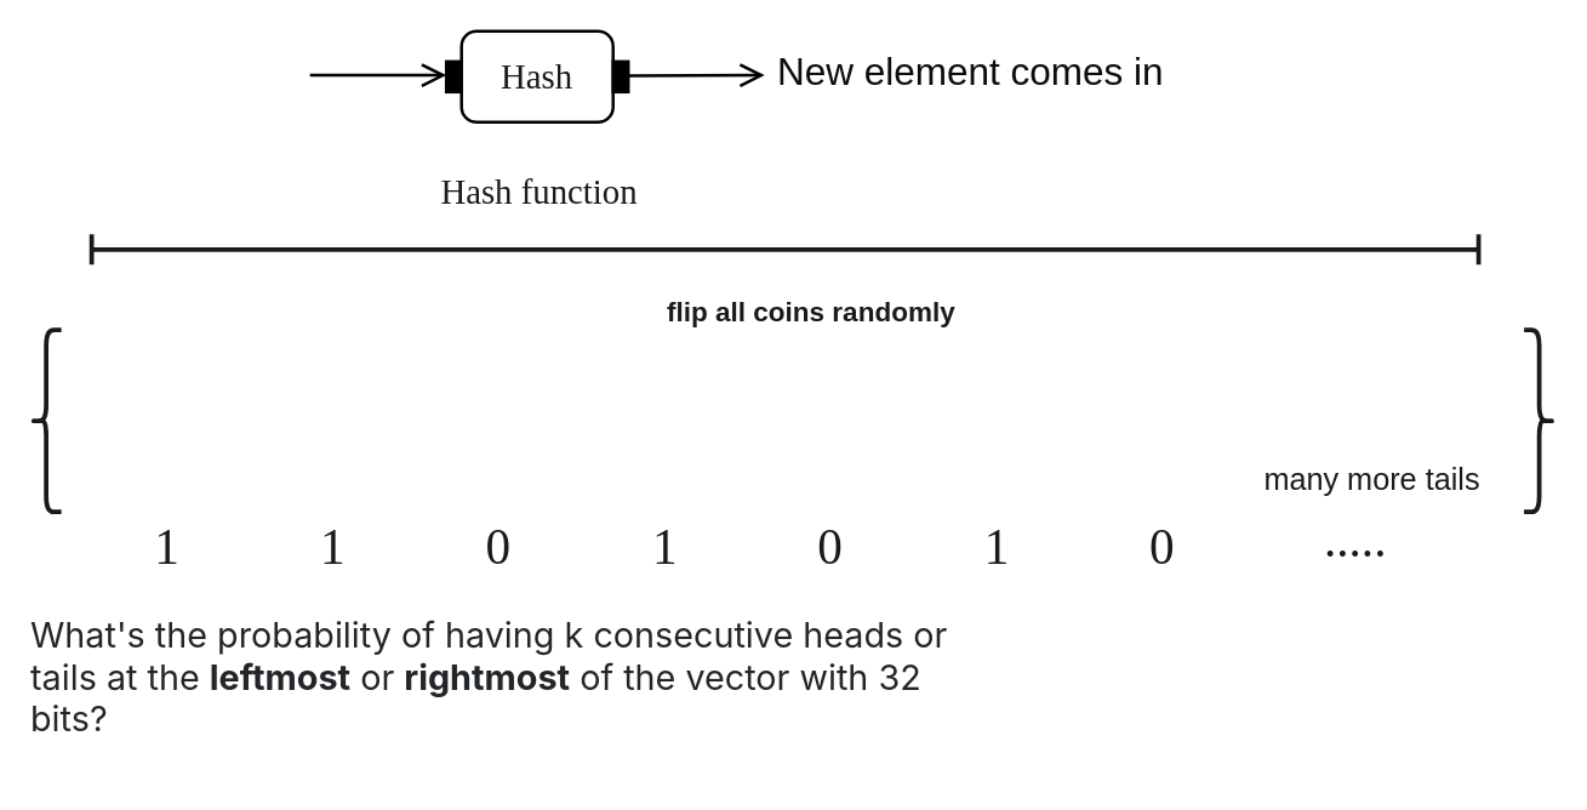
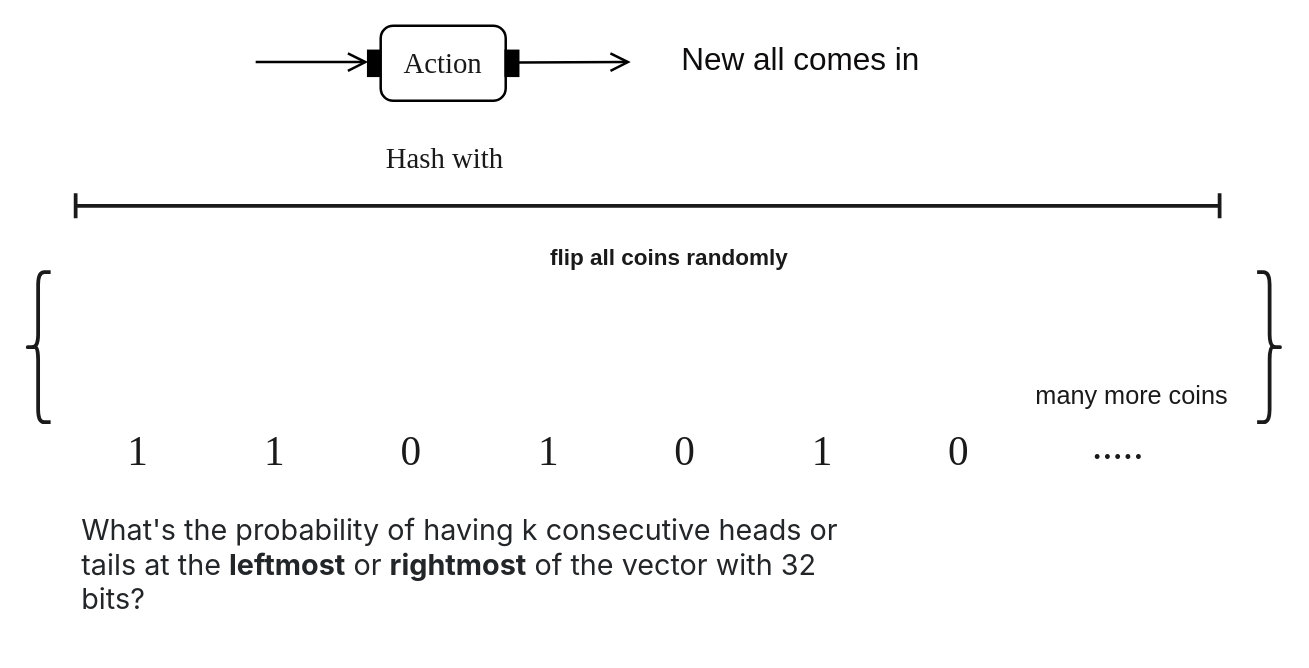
  <mxCell id="0" />
  <mxCell id="1" parent="0" />
  <mxCell id="2" value="" style="html=1;overflow=block;blockSpacing=1;whiteSpace=wrap;shape=image;fontSize=13;spacing=3.8;strokeColor=#000000;strokeOpacity=100;rotation=171.621;strokeWidth=0;image=https://images.lucid.app/images/e0dd4380-e700-4bb7-a999-46284ecd93cb/content;imageAspect=0;sketch=1;curveFitting=1;jiggle=2;" parent="1" vertex="1"><mxGeometry x="460" y="90" width="105" height="105" as="geometry" /></mxCell>
- <mxCell id="3" value="New element comes in" style="html=1;overflow=block;blockSpacing=1;whiteSpace=wrap;fontSize=25.2;fontColor=#0e0c0c;align=center;spacing=3.8;strokeOpacity=0;fillOpacity=0;rounded=1;absoluteArcSize=1;arcSize=12;fillColor=#ffffff;strokeWidth=1.5;sketch=1;curveFitting=1;jiggle=2;strokeColor=#000000;" vertex="1" parent="1"><mxGeometry x="490" y="20" width="300" height="53" as="geometry" /></mxCell>
+ <mxCell id="3" value="New all comes in" style="html=1;overflow=block;blockSpacing=1;whiteSpace=wrap;fontSize=25.2;fontColor=#0e0c0c;align=center;spacing=3.8;strokeOpacity=0;fillOpacity=0;rounded=1;absoluteArcSize=1;arcSize=12;fillColor=#ffffff;strokeWidth=1.5;sketch=1;curveFitting=1;jiggle=2;strokeColor=#000000;" vertex="1" parent="1"><mxGeometry x="490" y="20" width="300" height="53" as="geometry" /></mxCell>
  <mxCell id="4" value="" style="shape=crossbar;whiteSpace=wrap;html=1;rounded=1;sketch=0;strokeColor=#1A1A1A;strokeWidth=3;fontColor=#1A1A1A;fillColor=none;gradientColor=none;" vertex="1" parent="1"><mxGeometry x="60" y="154" width="915" height="20" as="geometry" /></mxCell>
  <mxCell id="5" value="flip all coins randomly" style="text;strokeColor=none;align=center;fillColor=none;html=1;verticalAlign=middle;whiteSpace=wrap;rounded=0;shadow=0;glass=0;labelBackgroundColor=none;labelBorderColor=none;sketch=0;fillStyle=auto;strokeWidth=2;fontSize=18;fontColor=#1A1A1A;fontStyle=1" vertex="1" parent="1"><mxGeometry x="390" y="191" width="290" height="30" as="geometry" /></mxCell>
  <mxCell id="6" value="" style="group" vertex="1" connectable="0" parent="1"><mxGeometry x="20" y="217" width="1005" height="120" as="geometry" /></mxCell>
  <mxCell id="7" value="" style="html=1;overflow=block;blockSpacing=1;whiteSpace=wrap;shape=image;fontSize=13;spacing=3.8;strokeColor=#000000;strokeOpacity=100;strokeWidth=0;image=https://images.lucid.app/images/0426455a-3427-4e01-a74d-2b9279e537e7/content;imageAspect=0;sketch=1;curveFitting=1;jiggle=2;" parent="6" vertex="1"><mxGeometry x="845" y="45.5" width="60" height="29" as="geometry" /></mxCell>
  <mxCell id="8" value="" style="html=1;overflow=block;blockSpacing=1;whiteSpace=wrap;shape=image;fontSize=13;spacing=0;strokeColor=none;strokeOpacity=100;strokeWidth=0;image=https://images.lucid.app/images/99ad678f-88d6-4425-a39f-d34b5ac2c063/content;imageAspect=0;sketch=1;curveFitting=1;jiggle=2;" parent="6" vertex="1"><mxGeometry x="50" y="17.5" width="90" height="85" as="geometry" /></mxCell>
  <mxCell id="9" value="" style="html=1;overflow=block;blockSpacing=1;whiteSpace=wrap;shape=image;fontSize=13;spacing=0;strokeColor=#000000;strokeOpacity=100;strokeWidth=0;image=https://images.lucid.app/images/99ad678f-88d6-4425-a39f-d34b5ac2c063/content;imageAspect=0;sketch=1;curveFitting=1;jiggle=2;" parent="6" vertex="1"><mxGeometry x="155" y="17.5" width="90" height="85" as="geometry" /></mxCell>
  <mxCell id="10" value="" style="html=1;overflow=block;blockSpacing=1;whiteSpace=wrap;shape=image;fontSize=13;spacing=0;strokeColor=#000000;strokeOpacity=100;strokeWidth=0;image=https://images.lucid.app/images/072d2d83-9f05-41f7-80f1-3c6be42ac4ad/content;imageAspect=0;sketch=1;curveFitting=1;jiggle=2;" parent="6" vertex="1"><mxGeometry x="260" y="16.5" width="90" height="87" as="geometry" /></mxCell>
  <mxCell id="11" value="" style="html=1;overflow=block;blockSpacing=1;whiteSpace=wrap;shape=image;fontSize=13;spacing=0;strokeColor=#000000;strokeOpacity=100;strokeWidth=0;image=https://images.lucid.app/images/99ad678f-88d6-4425-a39f-d34b5ac2c063/content;imageAspect=0;sketch=1;curveFitting=1;jiggle=2;" parent="6" vertex="1"><mxGeometry x="365" y="17.5" width="90" height="85" as="geometry" /></mxCell>
  <mxCell id="12" value="" style="html=1;overflow=block;blockSpacing=1;whiteSpace=wrap;shape=image;fontSize=13;spacing=0;strokeColor=#000000;strokeOpacity=100;strokeWidth=0;image=https://images.lucid.app/images/072d2d83-9f05-41f7-80f1-3c6be42ac4ad/content;imageAspect=0;sketch=1;curveFitting=1;jiggle=2;" parent="6" vertex="1"><mxGeometry x="470" y="16.5" width="90" height="87" as="geometry" /></mxCell>
  <mxCell id="13" value="" style="html=1;overflow=block;blockSpacing=1;whiteSpace=wrap;shape=image;fontSize=13;spacing=0;strokeColor=#000000;strokeOpacity=100;strokeWidth=0;image=https://images.lucid.app/images/99ad678f-88d6-4425-a39f-d34b5ac2c063/content;imageAspect=0;sketch=1;curveFitting=1;jiggle=2;" parent="6" vertex="1"><mxGeometry x="590" y="17.5" width="90" height="85" as="geometry" /></mxCell>
  <mxCell id="14" value="" style="html=1;overflow=block;blockSpacing=1;whiteSpace=wrap;shape=image;fontSize=13;spacing=0;strokeColor=#000000;strokeOpacity=100;strokeWidth=0;image=https://images.lucid.app/images/072d2d83-9f05-41f7-80f1-3c6be42ac4ad/content;imageAspect=0;sketch=1;curveFitting=1;jiggle=2;" parent="6" vertex="1"><mxGeometry x="700" y="16.5" width="90" height="87" as="geometry" /></mxCell>
- <mxCell id="15" value="many more tails" style="html=1;overflow=block;blockSpacing=1;whiteSpace=wrap;fontSize=20.2;fontColor=#1A1A1A;align=center;spacing=3.8;strokeOpacity=0;fillOpacity=0;rounded=1;absoluteArcSize=1;arcSize=12;fillColor=#ffffff;dashed=1;fixDash=1;strokeWidth=2.3;sketch=1;curveFitting=1;jiggle=2;strokeColor=#000000;" parent="6" vertex="1"><mxGeometry x="780" y="78" width="210" height="42" as="geometry" /></mxCell>
+ <mxCell id="15" value="many more coins" style="html=1;overflow=block;blockSpacing=1;whiteSpace=wrap;fontSize=20.2;fontColor=#1A1A1A;align=center;spacing=3.8;strokeOpacity=0;fillOpacity=0;rounded=1;absoluteArcSize=1;arcSize=12;fillColor=#ffffff;dashed=1;fixDash=1;strokeWidth=2.3;sketch=1;curveFitting=1;jiggle=2;strokeColor=#000000;" parent="6" vertex="1"><mxGeometry x="780" y="78" width="210" height="42" as="geometry" /></mxCell>
  <mxCell id="16" value="" style="shape=curlyBracket;whiteSpace=wrap;html=1;rounded=1;labelPosition=left;verticalLabelPosition=middle;align=right;verticalAlign=middle;sketch=0;strokeColor=#1A1A1A;fontColor=#1A1A1A;fillColor=none;gradientColor=none;strokeWidth=3;" vertex="1" parent="6"><mxGeometry width="20" height="120" as="geometry" /></mxCell>
  <mxCell id="17" value="" style="shape=curlyBracket;whiteSpace=wrap;html=1;rounded=1;flipH=1;labelPosition=right;verticalLabelPosition=middle;align=left;verticalAlign=middle;sketch=0;strokeColor=#1A1A1A;strokeWidth=3;fontColor=#1A1A1A;fillColor=none;gradientColor=none;" vertex="1" parent="6"><mxGeometry x="985" width="20" height="120" as="geometry" /></mxCell>
  <mxCell id="18" value="" style="group" vertex="1" connectable="0" parent="1"><mxGeometry x="80" y="346" width="719" height="30" as="geometry" /></mxCell>
  <mxCell id="19" value="1" style="text;strokeColor=none;align=center;fillColor=none;html=1;verticalAlign=middle;whiteSpace=wrap;rounded=0;shadow=0;glass=0;labelBackgroundColor=none;labelBorderColor=none;sketch=0;fillStyle=auto;strokeWidth=2;fontSize=33;fontColor=#1A1A1A;fontStyle=0;fontFamily=Lucida Console;" vertex="1" parent="18"><mxGeometry width="60" height="30" as="geometry" /></mxCell>
  <mxCell id="20" value="1" style="text;strokeColor=none;align=center;fillColor=none;html=1;verticalAlign=middle;whiteSpace=wrap;rounded=0;shadow=0;glass=0;labelBackgroundColor=none;labelBorderColor=none;sketch=0;fillStyle=auto;strokeWidth=2;fontSize=33;fontColor=#1A1A1A;fontStyle=0;fontFamily=Lucida Console;" vertex="1" parent="18"><mxGeometry x="107" width="65" height="30" as="geometry" /></mxCell>
  <mxCell id="21" value="0" style="text;strokeColor=none;align=center;fillColor=none;html=1;verticalAlign=middle;whiteSpace=wrap;rounded=0;shadow=0;glass=0;labelBackgroundColor=none;labelBorderColor=none;sketch=0;fillStyle=auto;strokeWidth=2;fontSize=33;fontColor=#1A1A1A;fontStyle=0;fontFamily=Lucida Console;" vertex="1" parent="18"><mxGeometry x="216" width="65" height="30" as="geometry" /></mxCell>
  <mxCell id="22" value="1" style="text;strokeColor=none;align=center;fillColor=none;html=1;verticalAlign=middle;whiteSpace=wrap;rounded=0;shadow=0;glass=0;labelBackgroundColor=none;labelBorderColor=none;sketch=0;fillStyle=auto;strokeWidth=2;fontSize=33;fontColor=#1A1A1A;fontStyle=0;fontFamily=Lucida Console;" vertex="1" parent="18"><mxGeometry x="326" width="65" height="30" as="geometry" /></mxCell>
  <mxCell id="23" value="0" style="text;strokeColor=none;align=center;fillColor=none;html=1;verticalAlign=middle;whiteSpace=wrap;rounded=0;shadow=0;glass=0;labelBackgroundColor=none;labelBorderColor=none;sketch=0;fillStyle=auto;strokeWidth=2;fontSize=33;fontColor=#1A1A1A;fontStyle=0;fontFamily=Lucida Console;" vertex="1" parent="18"><mxGeometry x="435" width="65" height="30" as="geometry" /></mxCell>
  <mxCell id="24" value="1" style="text;strokeColor=none;align=center;fillColor=none;html=1;verticalAlign=middle;whiteSpace=wrap;rounded=0;shadow=0;glass=0;labelBackgroundColor=none;labelBorderColor=none;sketch=0;fillStyle=auto;strokeWidth=2;fontSize=33;fontColor=#1A1A1A;fontStyle=0;fontFamily=Lucida Console;" vertex="1" parent="18"><mxGeometry x="545" width="65" height="30" as="geometry" /></mxCell>
  <mxCell id="25" value="0" style="text;strokeColor=none;align=center;fillColor=none;html=1;verticalAlign=middle;whiteSpace=wrap;rounded=0;shadow=0;glass=0;labelBackgroundColor=none;labelBorderColor=none;sketch=0;fillStyle=auto;strokeWidth=2;fontSize=33;fontColor=#1A1A1A;fontStyle=0;fontFamily=Lucida Console;" vertex="1" parent="18"><mxGeometry x="654" width="65" height="30" as="geometry" /></mxCell>
  <mxCell id="26" value="....." style="text;strokeColor=none;align=center;fillColor=none;html=1;verticalAlign=middle;whiteSpace=wrap;rounded=0;shadow=0;glass=0;labelBackgroundColor=none;labelBorderColor=none;sketch=0;fillStyle=auto;strokeWidth=2;fontFamily=Lucida Console;fontSize=33;fontColor=#1A1A1A;" vertex="1" parent="1"><mxGeometry x="864" y="341" width="60" height="30" as="geometry" /></mxCell>
- <mxCell id="27" value="&lt;div style=&quot;text-align: left; font-size: 23px;&quot;&gt;&lt;font face=&quot;-apple-system, system-ui, Segoe UI Adjusted, Segoe UI, Liberation Sans, sans-serif&quot; color=&quot;#232629&quot; style=&quot;font-size: 23px;&quot;&gt;&lt;span style=&quot;font-size: 23px; background-color: rgb(255, 255, 255);&quot;&gt;What's the probability of having k consecutive heads or tails at the &lt;b&gt;leftmost&lt;/b&gt; or &lt;b&gt;rightmost&lt;/b&gt; of the vector with 32 bits?&amp;nbsp;&lt;/span&gt;&lt;/font&gt;&lt;/div&gt;" style="text;strokeColor=none;align=center;fillColor=none;html=1;verticalAlign=middle;whiteSpace=wrap;rounded=0;shadow=0;glass=0;labelBackgroundColor=none;labelBorderColor=none;sketch=0;fillStyle=auto;strokeWidth=2;fontFamily=Lucida Console;fontSize=23;fontColor=#1A1A1A;" vertex="1" parent="1"><mxGeometry x="19" y="387" width="620" height="120" as="geometry" /></mxCell>
- <mxCell id="28" value="Hash" style="html=1;shape=mxgraph.sysml.isStream;whiteSpace=wrap;align=center;rounded=0;shadow=0;glass=0;labelBackgroundColor=none;labelBorderColor=none;sketch=0;fillStyle=auto;strokeColor=#000000;strokeWidth=2;fontFamily=Lucida Console;fontSize=23;fontColor=#1A1A1A;fillColor=none;gradientColor=none;" vertex="1" parent="1"><mxGeometry x="294" y="20" width="120" height="60" as="geometry" /></mxCell>
+ <mxCell id="27" value="&lt;div style=&quot;text-align: left; font-size: 23px;&quot;&gt;&lt;font face=&quot;-apple-system, system-ui, Segoe UI Adjusted, Segoe UI, Liberation Sans, sans-serif&quot; color=&quot;#232629&quot; style=&quot;font-size: 23px;&quot;&gt;&lt;span style=&quot;font-size: 23px; background-color: rgb(255, 255, 255);&quot;&gt;What's the probability of having k consecutive heads or tails at the &lt;b&gt;leftmost&lt;/b&gt; or &lt;b&gt;rightmost&lt;/b&gt; of the vector with 32 bits?&amp;nbsp;&lt;/span&gt;&lt;/font&gt;&lt;/div&gt;" style="text;strokeColor=none;align=center;fillColor=none;html=1;verticalAlign=middle;whiteSpace=wrap;rounded=0;shadow=0;glass=0;labelBackgroundColor=none;labelBorderColor=none;sketch=0;fillStyle=auto;strokeWidth=2;fontFamily=Lucida Console;fontSize=23;fontColor=#1A1A1A;" vertex="1" parent="1"><mxGeometry x="64" y="392" width="620" height="120" as="geometry" /></mxCell>
+ <mxCell id="28" value="Action" style="html=1;shape=mxgraph.sysml.isStream;whiteSpace=wrap;align=center;rounded=0;shadow=0;glass=0;labelBackgroundColor=none;labelBorderColor=none;sketch=0;fillStyle=auto;strokeColor=#000000;strokeWidth=2;fontFamily=Lucida Console;fontSize=23;fontColor=#1A1A1A;fillColor=none;gradientColor=none;" vertex="1" parent="1"><mxGeometry x="294" y="20" width="120" height="60" as="geometry" /></mxCell>
  <mxCell id="29" value="" style="edgeStyle=elbowEdgeStyle;html=1;elbow=horizontal;startArrow=open;rounded=0;endArrow=none;exitX=0;exitY=0.5;startSize=12;strokeColor=#000000;strokeWidth=2;fontFamily=Lucida Console;fontSize=23;fontColor=#1A1A1A;jumpSize=4;" edge="1" parent="1"><mxGeometry relative="1" as="geometry"><mxPoint x="204" y="49" as="targetPoint" /><mxPoint x="294" y="49" as="sourcePoint" /></mxGeometry></mxCell>
  <mxCell id="30" value="" style="edgeStyle=elbowEdgeStyle;html=1;elbow=vertical;endArrow=open;rounded=0;entryX=0;entryY=0.5;endSize=12;strokeColor=#000000;strokeWidth=2;fontFamily=Lucida Console;fontSize=23;fontColor=#1A1A1A;jumpSize=4;" edge="1" parent="1"><mxGeometry relative="1" as="geometry"><mxPoint x="504" y="49" as="targetPoint" /><mxPoint x="414" y="49.333" as="sourcePoint" /></mxGeometry></mxCell>
- <mxCell id="31" value="Hash function" style="text;strokeColor=none;align=center;fillColor=none;html=1;verticalAlign=middle;whiteSpace=wrap;rounded=0;shadow=0;glass=0;labelBackgroundColor=none;labelBorderColor=none;sketch=0;fillStyle=auto;strokeWidth=2;fontFamily=Lucida Console;fontSize=23;fontColor=#1A1A1A;" vertex="1" parent="1"><mxGeometry x="263" y="111" width="185" height="30" as="geometry" /></mxCell>
+ <mxCell id="31" value="Hash with" style="text;strokeColor=none;align=center;fillColor=none;html=1;verticalAlign=middle;whiteSpace=wrap;rounded=0;shadow=0;glass=0;labelBackgroundColor=none;labelBorderColor=none;sketch=0;fillStyle=auto;strokeWidth=2;fontFamily=Lucida Console;fontSize=23;fontColor=#1A1A1A;" vertex="1" parent="1"><mxGeometry x="263" y="111" width="185" height="30" as="geometry" /></mxCell>
